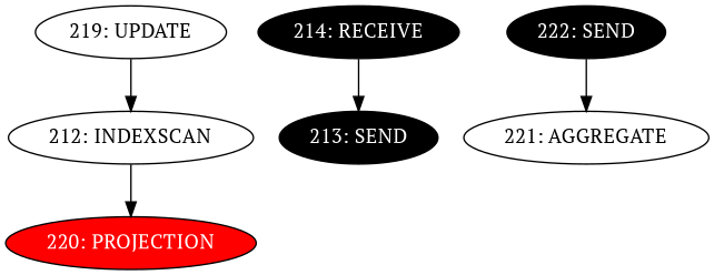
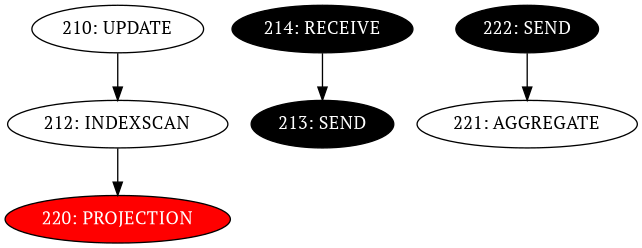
  digraph {
    fontname="PT Serif"
    node [fontname="PT Serif" fontcolor=white style=filled]
    edge [fontname="PT Serif"]
    n1 [label="212: INDEXSCAN" fontcolor="" style=""]
    n2 [fillcolor=red label="220: PROJECTION"]
-   n3 [label="219: UPDATE" fontcolor="" style=""]
+   n3 [label="210: UPDATE" fontcolor="" style=""]
    n4 [fillcolor=black label="213: SEND"]
    n5 [fillcolor=black label="214: RECEIVE"]
    n6 [label="221: AGGREGATE" fontcolor="" style=""]
    n7 [fillcolor=black label="222: SEND"]
    n1 -> n2
    n3 -> n1
    n5 -> n4
    n7 -> n6
  }
